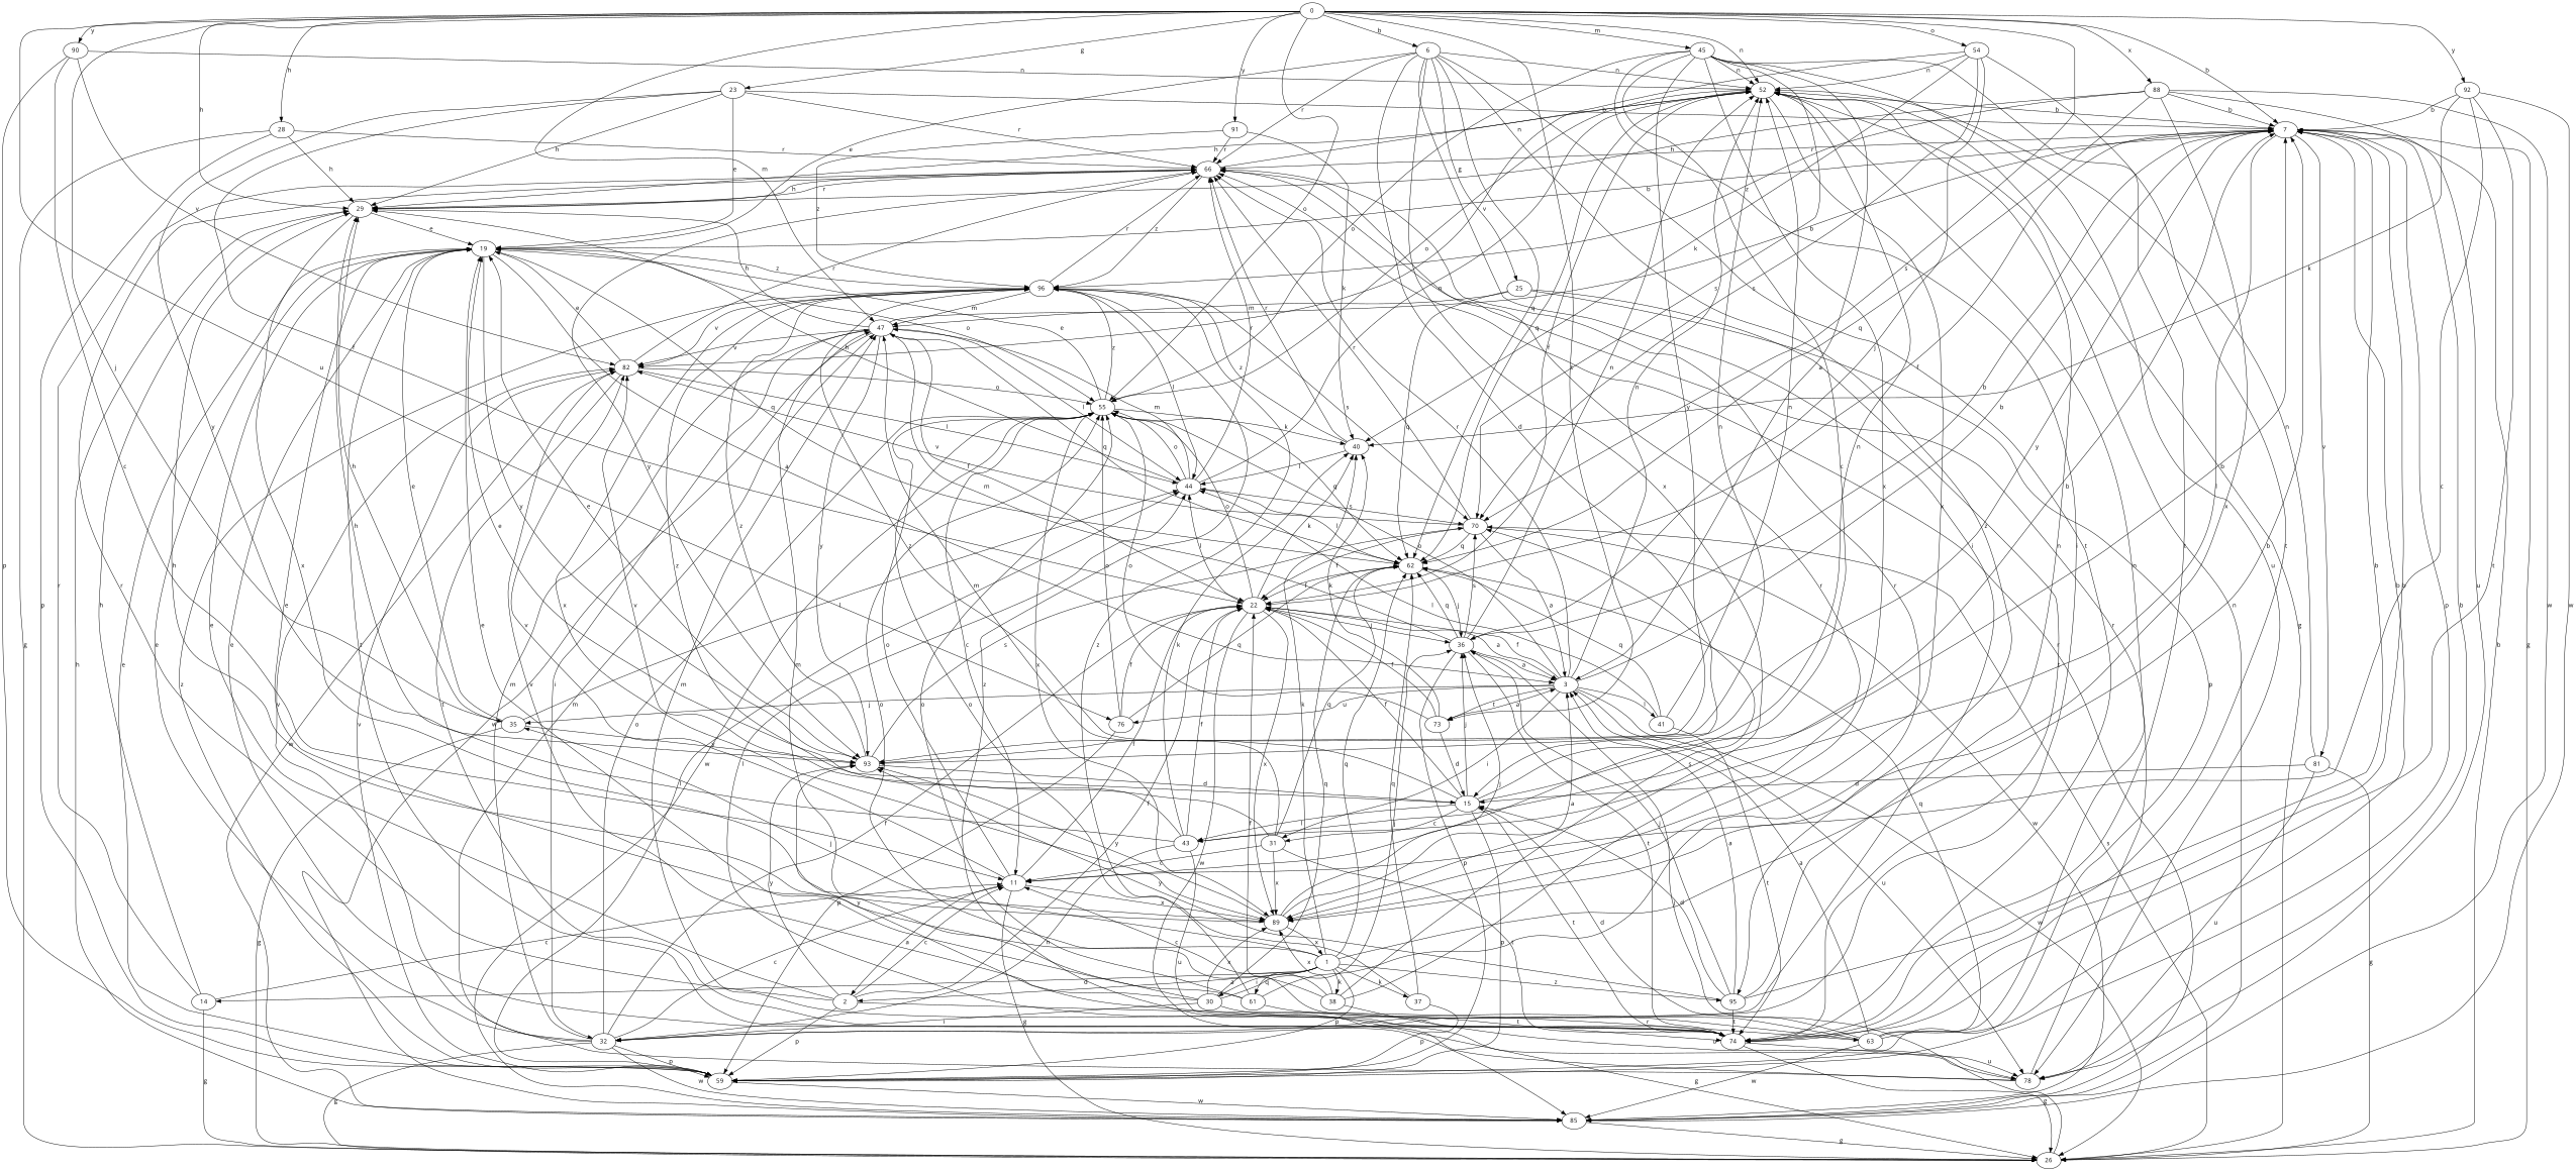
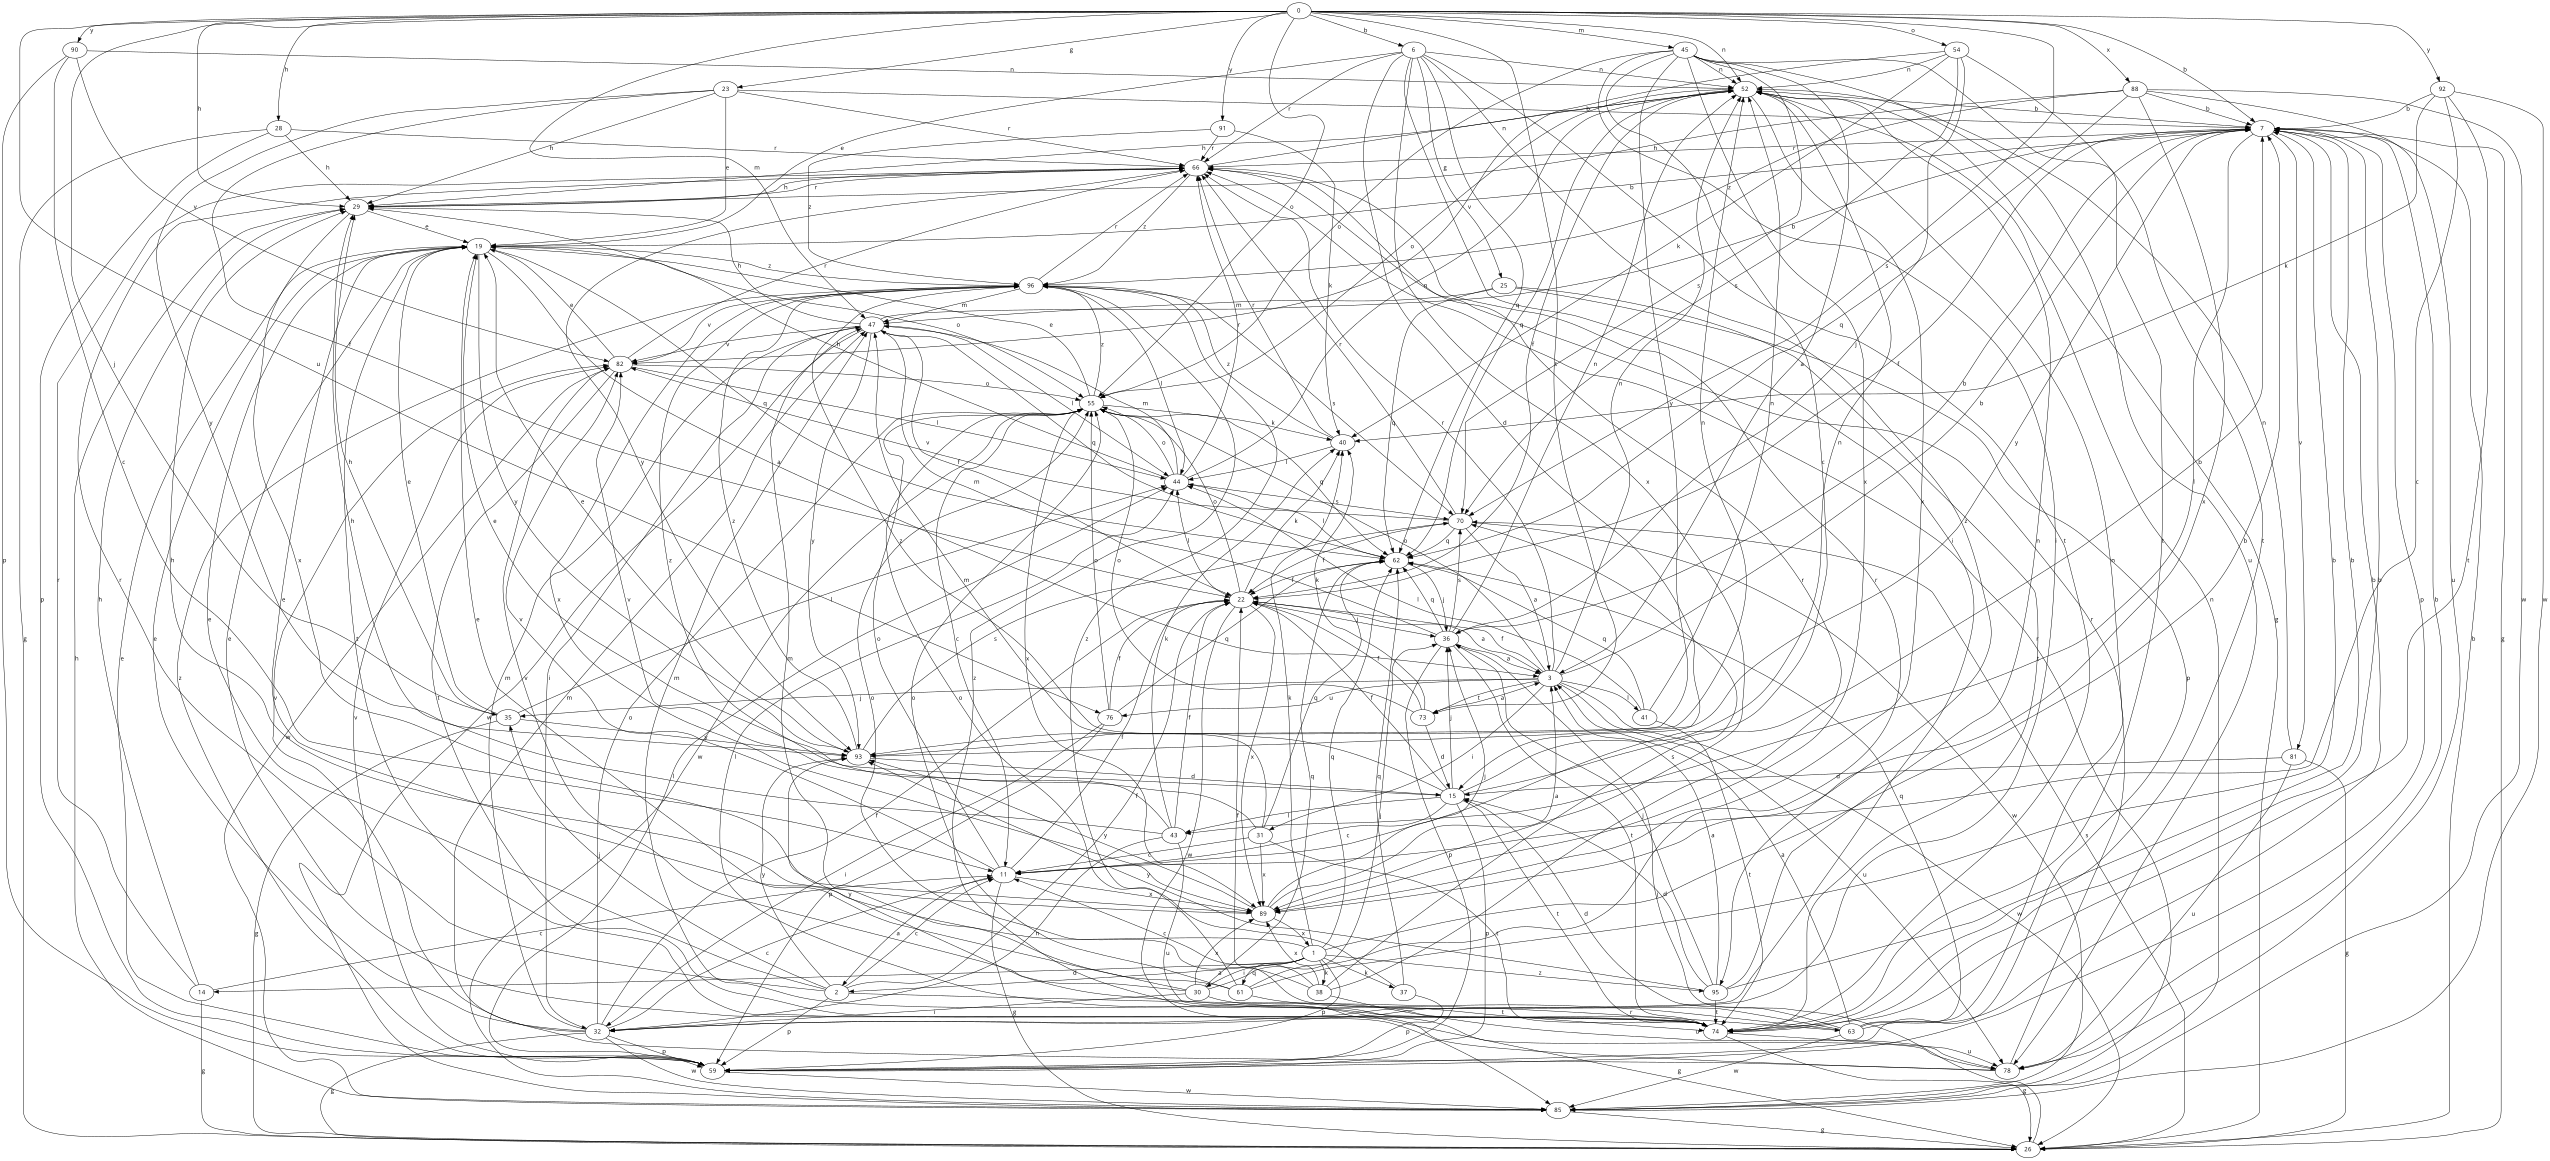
  strict digraph {
    fontname="Open Sans"
    node [fontname="Open Sans"]
    edge [fontname="Open Sans"]
    0
    6
    7
    23
    28
    29
    35
    45
    47
    52
    54
    55
    70
    73
    76
    88
    90
    91
    92
    19
    62
    89
    95
    66
    15
    25
    32
    74
    59
    22
    93
    26
    43
    81
    44
    11
    3
    78
    85
    82
    40
    36
    96
    1
    2
    14
    30
    37
    38
    61
    63
    31
    41
    0 -> 6 [label=b]
    0 -> 7 [label=b]
    0 -> 23 [label=g]
    0 -> 28 [label=h]
    0 -> 29 [label=h]
    0 -> 35 [label=j]
    0 -> 45 [label=m]
    0 -> 47 [label=m]
    0 -> 52 [label=n]
    0 -> 54 [label=o]
    0 -> 55 [label=o]
    0 -> 70 [label=s]
    0 -> 73 [label=t]
    0 -> 76 [label=u]
    0 -> 88 [label=x]
    0 -> 90 [label=y]
    0 -> 91 [label=y]
    0 -> 92 [label=y]
    6 -> 52 [label=n]
    6 -> 19 [label=e]
    6 -> 62 [label=q]
    6 -> 89 [label=x]
    6 -> 95 [label=z]
    6 -> 66 [label=r]
    6 -> 15 [label=d]
    6 -> 25 [label=g]
    6 -> 32 [label=i]
    6 -> 74 [label=t]
    7 -> 66 [label=r]
    7 -> 59 [label=p]
    7 -> 22 [label=f]
    7 -> 93 [label=y]
    7 -> 26 [label=g]
    7 -> 43 [label=l]
    7 -> 81 [label=v]
    23 -> 7 [label=b]
    23 -> 29 [label=h]
    23 -> 19 [label=e]
    23 -> 66 [label=r]
    23 -> 22 [label=f]
    23 -> 93 [label=y]
    28 -> 29 [label=h]
    28 -> 66 [label=r]
    28 -> 59 [label=p]
    28 -> 26 [label=g]
    29 -> 19 [label=e]
    29 -> 89 [label=x]
    29 -> 66 [label=r]
    35 -> 29 [label=h]
    35 -> 19 [label=e]
    35 -> 93 [label=y]
    35 -> 26 [label=g]
    35 -> 44 [label=l]
    45 -> 52 [label=n]
    45 -> 55 [label=o]
    45 -> 70 [label=s]
    45 -> 89 [label=x]
    45 -> 32 [label=i]
    45 -> 74 [label=t]
    45 -> 93 [label=y]
    45 -> 11 [label=c]
    45 -> 3 [label=a]
    45 -> 78 [label=u]
    47 -> 7 [label=b]
    47 -> 29 [label=h]
    47 -> 62 [label=q]
    47 -> 32 [label=i]
    47 -> 22 [label=f]
    47 -> 93 [label=y]
    47 -> 44 [label=l]
    47 -> 85 [label=w]
    47 -> 82 [label=v]
    52 -> 7 [label=b]
    52 -> 29 [label=h]
    52 -> 55 [label=o]
    52 -> 62 [label=q]
    52 -> 89 [label=x]
    52 -> 22 [label=f]
    52 -> 26 [label=g]
    54 -> 52 [label=n]
    54 -> 70 [label=s]
    54 -> 74 [label=t]
    54 -> 82 [label=v]
    54 -> 40 [label=k]
    54 -> 36 [label=j]
    55 -> 19 [label=e]
    55 -> 62 [label=q]
    55 -> 89 [label=x]
    55 -> 11 [label=c]
    55 -> 85 [label=w]
    55 -> 40 [label=k]
    55 -> 96 [label=z]
    70 -> 62 [label=q]
    70 -> 66 [label=r]
    70 -> 22 [label=f]
    70 -> 3 [label=a]
    70 -> 85 [label=w]
    70 -> 82 [label=v]
    73 -> 55 [label=o]
    73 -> 15 [label=d]
    73 -> 22 [label=f]
    73 -> 3 [label=a]
    73 -> 40 [label=k]
    76 -> 55 [label=o]
    76 -> 62 [label=q]
+   76 -> 32 [label=i]
    76 -> 59 [label=p]
    76 -> 22 [label=f]
    88 -> 7 [label=b]
    88 -> 29 [label=h]
    88 -> 62 [label=q]
    88 -> 89 [label=x]
    88 -> 78 [label=u]
    88 -> 85 [label=w]
    88 -> 96 [label=z]
    90 -> 52 [label=n]
    90 -> 59 [label=p]
    90 -> 11 [label=c]
    90 -> 82 [label=v]
    91 -> 66 [label=r]
    91 -> 40 [label=k]
    91 -> 96 [label=z]
    92 -> 7 [label=b]
    92 -> 74 [label=t]
    92 -> 11 [label=c]
    92 -> 85 [label=w]
    92 -> 40 [label=k]
    19 -> 7 [label=b]
    19 -> 55 [label=o]
    19 -> 62 [label=q]
    19 -> 74 [label=t]
    19 -> 93 [label=y]
    19 -> 3 [label=a]
    19 -> 96 [label=z]
    62 -> 22 [label=f]
    62 -> 44 [label=l]
    62 -> 36 [label=j]
    89 -> 29 [label=h]
    89 -> 93 [label=y]
    89 -> 3 [label=a]
    89 -> 36 [label=j]
    89 -> 1 [label=x]
    95 -> 7 [label=b]
    95 -> 52 [label=n]
    95 -> 15 [label=d]
    95 -> 74 [label=t]
    95 -> 93 [label=y]
    95 -> 3 [label=a]
    95 -> 36 [label=j]
    66 -> 29 [label=h]
    66 -> 52 [label=n]
    66 -> 93 [label=y]
    66 -> 96 [label=z]
    15 -> 7 [label=b]
    15 -> 52 [label=n]
    15 -> 19 [label=e]
    15 -> 74 [label=t]
    15 -> 59 [label=p]
    15 -> 22 [label=f]
    15 -> 43 [label=l]
-   15 -> 31 [label=c]
+   15 -> 11 [label=c]
    15 -> 36 [label=j]
    15 -> 96 [label=z]
    25 -> 47 [label=m]
    25 -> 62 [label=q]
    25 -> 74 [label=t]
    25 -> 59 [label=p]
    32 -> 47 [label=m]
    32 -> 55 [label=o]
    32 -> 19 [label=e]
    32 -> 59 [label=p]
    32 -> 22 [label=f]
    32 -> 26 [label=g]
    32 -> 11 [label=c]
    32 -> 85 [label=w]
    32 -> 82 [label=v]
    74 -> 7 [label=b]
    74 -> 47 [label=m]
    74 -> 19 [label=e]
    74 -> 26 [label=g]
    74 -> 44 [label=l]
    74 -> 78 [label=u]
    59 -> 19 [label=e]
    59 -> 44 [label=l]
    59 -> 85 [label=w]
    59 -> 82 [label=v]
    59 -> 96 [label=z]
    22 -> 55 [label=o]
    22 -> 89 [label=x]
    22 -> 44 [label=l]
    22 -> 3 [label=a]
    22 -> 85 [label=w]
    22 -> 40 [label=k]
    22 -> 36 [label=j]
    93 -> 52 [label=n]
    93 -> 70 [label=s]
    93 -> 19 [label=e]
    93 -> 15 [label=d]
    93 -> 96 [label=z]
    26 -> 7 [label=b]
    26 -> 70 [label=s]
    26 -> 36 [label=j]
-   43 -> 7 [label=b]
+   61 -> 7 [label=b]
    43 -> 29 [label=h]
    43 -> 32 [label=n]
    43 -> 22 [label=f]
    43 -> 78 [label=u]
    43 -> 40 [label=k]
    43 -> 96 [label=z]
    81 -> 52 [label=n]
    81 -> 15 [label=d]
    81 -> 26 [label=g]
    81 -> 78 [label=u]
    44 -> 29 [label=h]
    44 -> 47 [label=m]
    44 -> 52 [label=n]
    44 -> 55 [label=o]
    44 -> 70 [label=s]
    44 -> 66 [label=r]
    11 -> 55 [label=o]
    11 -> 89 [label=x]
    11 -> 22 [label=f]
    11 -> 26 [label=g]
    11 -> 82 [label=v]
    11 -> 2 [label=a]
    3 -> 7 [label=b]
    3 -> 35 [label=j]
    3 -> 52 [label=n]
    3 -> 55 [label=o]
    3 -> 73 [label=t]
    3 -> 76 [label=u]
    3 -> 66 [label=r]
    3 -> 22 [label=f]
    3 -> 26 [label=w]
    3 -> 78 [label=u]
    3 -> 31 [label=i]
    3 -> 41 [label=l]
    78 -> 7 [label=b]
    78 -> 47 [label=m]
    78 -> 66 [label=r]
    78 -> 96 [label=z]
    85 -> 29 [label=h]
    85 -> 52 [label=n]
    85 -> 66 [label=r]
    85 -> 26 [label=g]
    82 -> 55 [label=o]
    82 -> 19 [label=e]
    82 -> 66 [label=r]
    82 -> 74 [label=t]
    82 -> 44 [label=l]
    82 -> 85 [label=w]
    40 -> 66 [label=r]
    40 -> 44 [label=l]
    40 -> 96 [label=z]
    36 -> 7 [label=b]
    36 -> 47 [label=m]
    36 -> 52 [label=n]
    36 -> 70 [label=s]
    36 -> 62 [label=q]
    36 -> 74 [label=t]
    36 -> 59 [label=p]
    36 -> 3 [label=a]
    96 -> 47 [label=m]
    96 -> 70 [label=s]
    96 -> 89 [label=x]
    96 -> 66 [label=r]
    96 -> 44 [label=l]
    96 -> 82 [label=v]
    1 -> 7 [label=b]
-   1 -> 35 [label=j]
+   2 -> 35 [label=j]
    1 -> 19 [label=e]
    1 -> 62 [label=q]
    1 -> 95 [label=z]
    1 -> 59 [label=p]
    1 -> 40 [label=k]
    1 -> 2 [label=a]
    1 -> 14 [label=d]
    1 -> 30 [label=i]
    1 -> 37 [label=k]
    1 -> 38 [label=k]
    1 -> 61 [label=q]
    2 -> 19 [label=e]
    2 -> 66 [label=r]
    2 -> 59 [label=p]
    2 -> 22 [label=f]
    2 -> 93 [label=y]
    2 -> 11 [label=c]
    2 -> 63 [label=r]
    14 -> 29 [label=h]
    14 -> 66 [label=r]
    14 -> 26 [label=g]
    14 -> 11 [label=c]
    30 -> 47 [label=m]
    30 -> 62 [label=q]
    30 -> 89 [label=x]
    30 -> 32 [label=i]
    30 -> 26 [label=g]
    30 -> 82 [label=v]
    30 -> 36 [label=j]
    37 -> 55 [label=o]
    37 -> 62 [label=q]
    37 -> 59 [label=p]
    38 -> 55 [label=o]
    38 -> 70 [label=s]
    38 -> 89 [label=x]
    38 -> 66 [label=r]
    38 -> 11 [label=c]
    38 -> 78 [label=u]
    61 -> 55 [label=o]
    61 -> 19 [label=e]
    61 -> 66 [label=r]
    61 -> 74 [label=t]
    61 -> 96 [label=z]
    63 -> 7 [label=b]
    63 -> 52 [label=n]
    63 -> 62 [label=q]
    63 -> 15 [label=d]
    63 -> 22 [label=f]
    63 -> 93 [label=y]
    63 -> 3 [label=a]
    63 -> 85 [label=w]
    31 -> 47 [label=m]
    31 -> 62 [label=q]
    31 -> 89 [label=x]
    31 -> 74 [label=t]
    31 -> 11 [label=c]
    31 -> 82 [label=v]
    41 -> 52 [label=n]
    41 -> 62 [label=q]
    41 -> 74 [label=t]
    41 -> 44 [label=l]
  }
